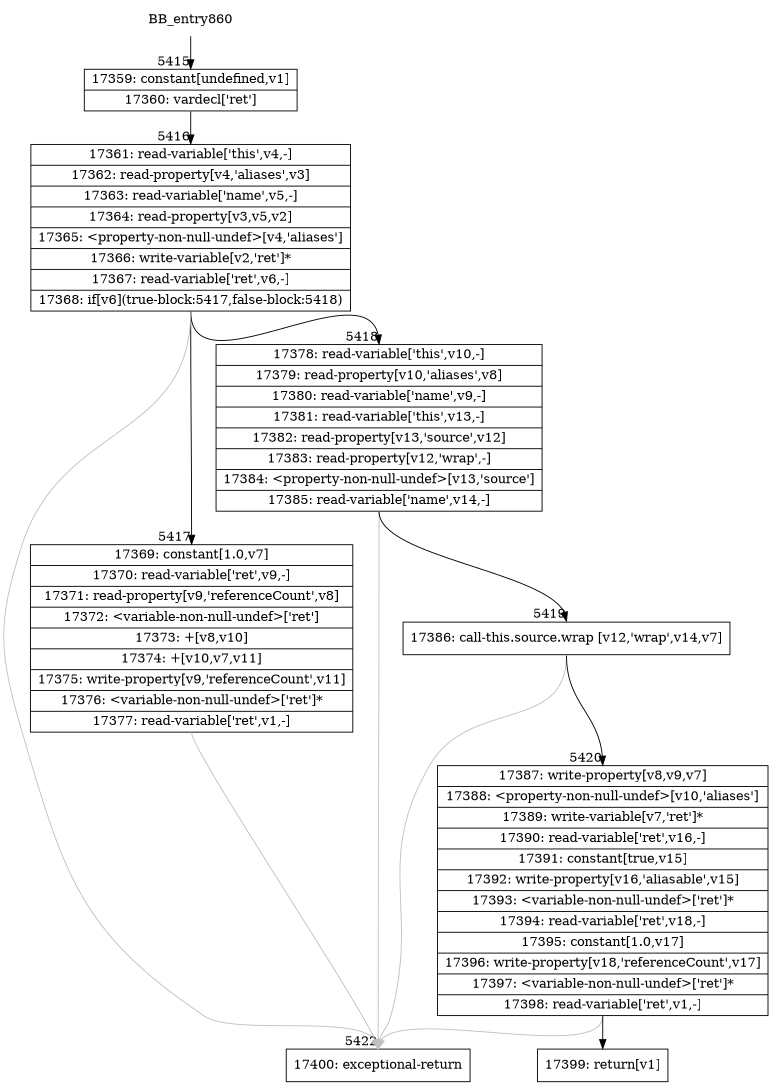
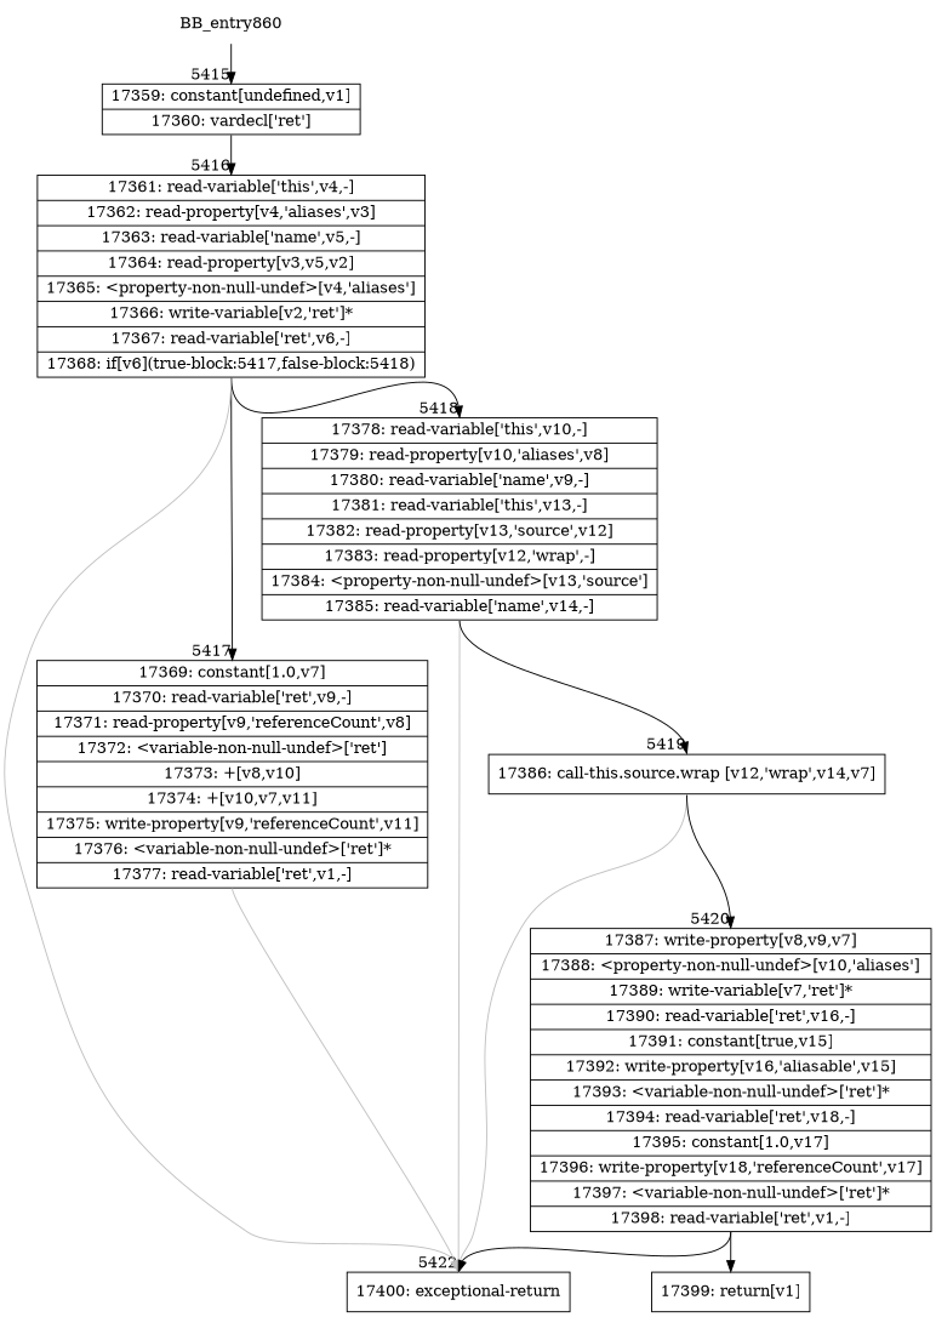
  digraph {
    rankdir=TD
    node [shape=record]
    edge [headport=n tailport=s]
    n1 [label=BB_entry860 shape=none]
    n2 [label="{17359: constant[undefined,v1]|17360: vardecl['ret']}"]
    n3 [label="{17361: read-variable['this',v4,-]|17362: read-property[v4,'aliases',v3]|17363: read-variable['name',v5,-]|17364: read-property[v3,v5,v2]|17365: \<property-non-null-undef\>[v4,'aliases']|17366: write-variable[v2,'ret']*|17367: read-variable['ret',v6,-]|17368: if[v6](true-block:5417,false-block:5418)}"]
    n4 [label="{17369: constant[1.0,v7]|17370: read-variable['ret',v9,-]|17371: read-property[v9,'referenceCount',v8]|17372: \<variable-non-null-undef\>['ret']|17373: +[v8,v10]|17374: +[v10,v7,v11]|17375: write-property[v9,'referenceCount',v11]|17376: \<variable-non-null-undef\>['ret']*|17377: read-variable['ret',v1,-]}"]
    n5 [label="{17378: read-variable['this',v10,-]|17379: read-property[v10,'aliases',v8]|17380: read-variable['name',v9,-]|17381: read-variable['this',v13,-]|17382: read-property[v13,'source',v12]|17383: read-property[v12,'wrap',-]|17384: \<property-non-null-undef\>[v13,'source']|17385: read-variable['name',v14,-]}"]
    n6 [label="{17400: exceptional-return}"]
    n7 [label="{17386: call-this.source.wrap [v12,'wrap',v14,v7]}"]
    n8 [label="{17399: return[v1]}"]
    n9 [label="{17387: write-property[v8,v9,v7]|17388: \<property-non-null-undef\>[v10,'aliases']|17389: write-variable[v7,'ret']*|17390: read-variable['ret',v16,-]|17391: constant[true,v15]|17392: write-property[v16,'aliasable',v15]|17393: \<variable-non-null-undef\>['ret']*|17394: read-variable['ret',v18,-]|17395: constant[1.0,v17]|17396: write-property[v18,'referenceCount',v17]|17397: \<variable-non-null-undef\>['ret']*|17398: read-variable['ret',v1,-]}"]
    n1 -> n2 [headlabel="    5415"]
    n2 -> n3 [headlabel="      5416"]
    n3 -> n4 [headlabel="      5417"]
    n3 -> n5 [headlabel="      5418"]
    n3 -> n6 [color=gray headlabel="      5422"]
    n4 -> n6 [color=gray]
    n5 -> n6 [color=gray]
    n5 -> n7 [headlabel="      5419"]
    n7 -> n6 [color=gray]
    n7 -> n9 [headlabel="      5420"]
-   n9 -> n6 [color=gray]
+   n9 -> n6 [color=black]
    n9 -> n8
  }
